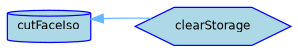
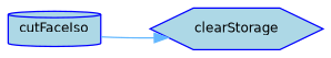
  digraph {
    rankdir=LR
    node [color=blue fillcolor=lightblue fontname=Helvetica fontsize=10 style=filled]
    n1 [fontcolor=black height=0.2 label=cutFaceIso shape=cylinder width=0.4]
    n2 [height=0.2 label=clearStorage shape=hexagon width=0.4]
-   n2 -> n1 [color=steelblue1 fontname=Helvetica fontsize=10 labelfontname=Helvetica labelfontsize=10 style=solid]
+   n1 -> n2 [color=steelblue1 fontname=Helvetica fontsize=10 labelfontname=Helvetica labelfontsize=10 style=solid]
  }
